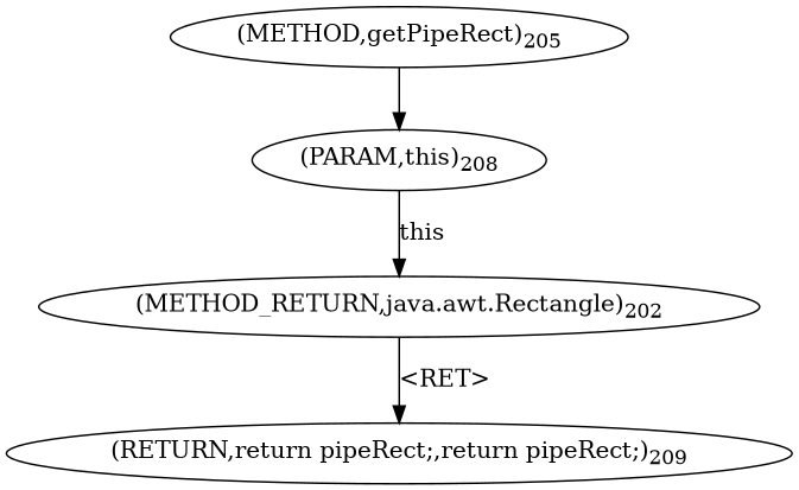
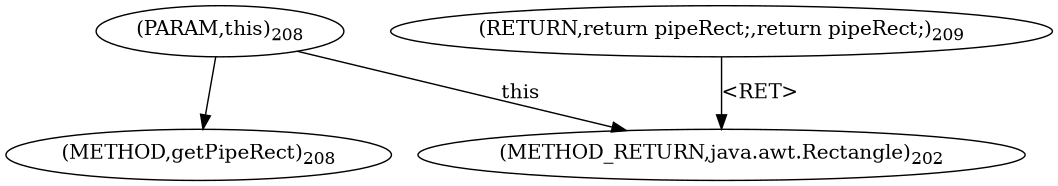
  digraph {
-   n1 [label=<(METHOD,getPipeRect)<SUB>205</SUB>>]
+   n1 [label=<(METHOD,getPipeRect)<SUB>208</SUB>>]
    n2 [label=<(PARAM,this)<SUB>208</SUB>>]
    n3 [label=<(METHOD_RETURN,java.awt.Rectangle)<SUB>202</SUB>>]
    n4 [label=<(RETURN,return pipeRect;,return pipeRect;)<SUB>209</SUB>>]
-   n1 -> n2
+   n2 -> n1
    n2 -> n3 [label=this]
-   n3 -> n4 [label="&lt;RET&gt;"]
+   n4 -> n3 [label="&lt;RET&gt;"]
  }
